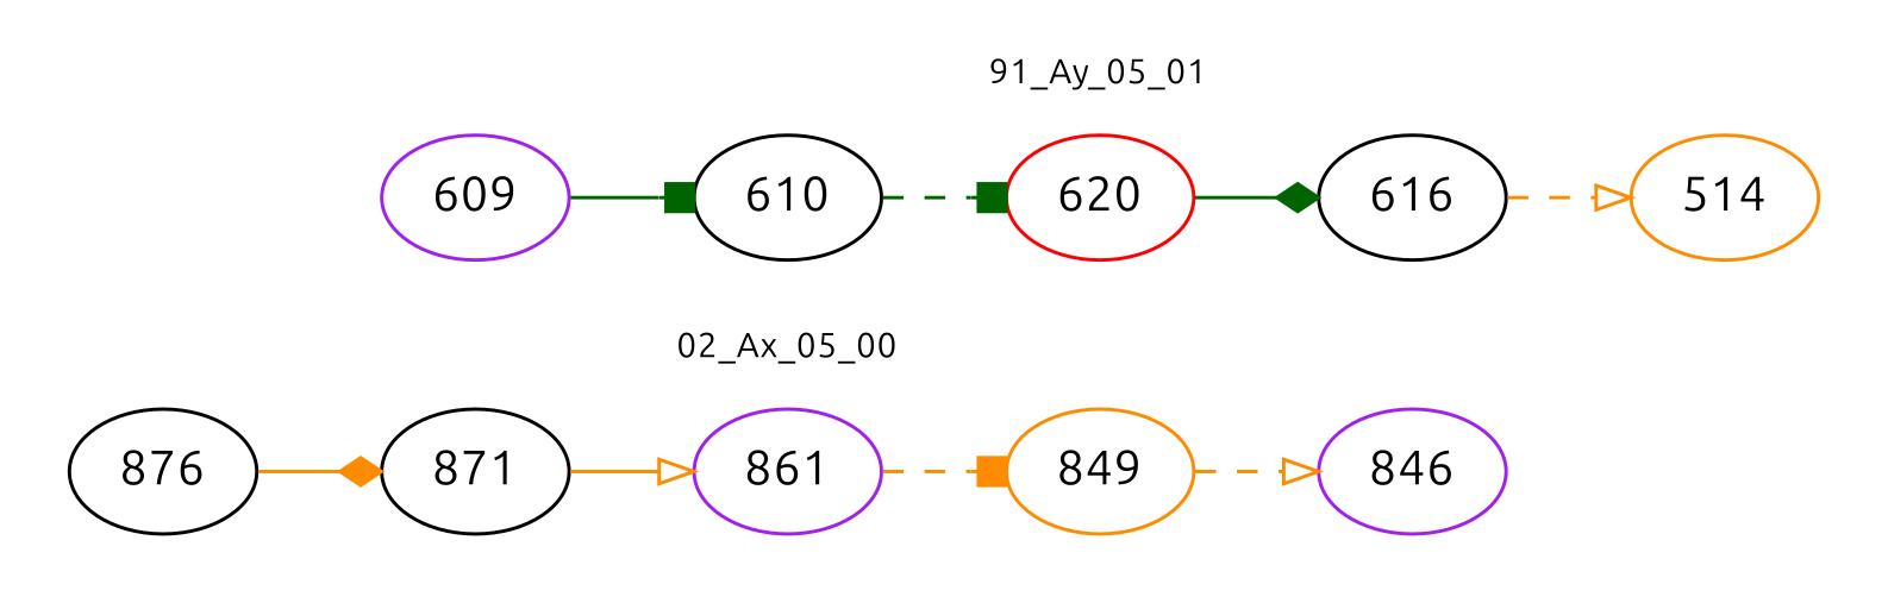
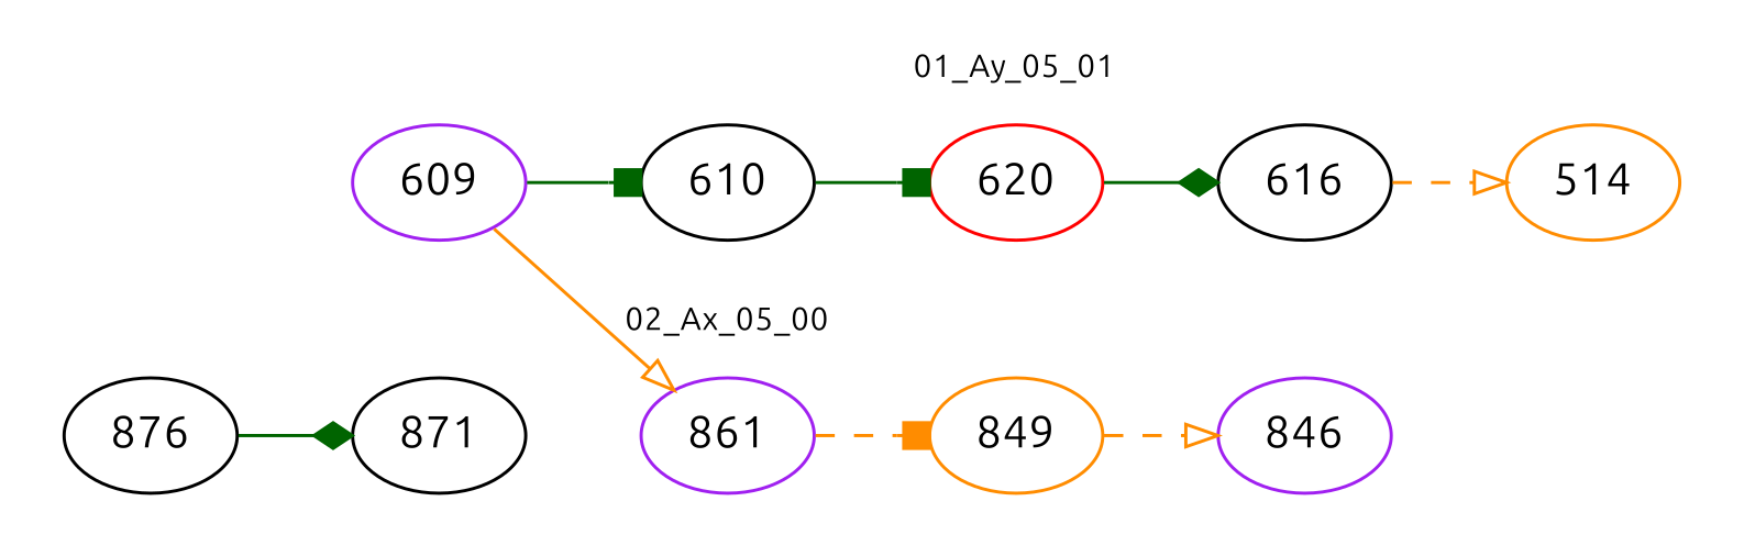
  digraph {
    fontname=Ubuntu
    rankdir=LR
    node [color=black fontname=Ubuntu]
    edge [arrowhead=box color=darkgreen fontname=Ubuntu style=solid]
    n1 [color=purple label=609]
    n2 [label=610]
    n3 [color=red label=620]
    n4 [label=616]
    n5 [color=darkorange label=514]
    n6 [label=876]
    n7 [label=871]
    n8 [color=purple label=861]
    n9 [color=darkorange label=849]
    n10 [color=purple label=846]
    subgraph cluster_1 {
      color=white
      fontsize=10
-     label="91_Ay_05_01"
+     label="01_Ay_05_01"
      n1
      n2
      n3
      n4
      n5
    }
    subgraph cluster_2 {
      color=white
      fontsize=10
      label="02_Ax_05_00"
      n6
      n7
      n8
      n9
      n10
    }
    n1 -> n2
-   n2 -> n3 [style=dashed]
+   n2 -> n3
    n3 -> n4 [arrowhead=diamond]
    n4 -> n5 [arrowhead=onormal color=darkorange style=dashed]
-   n6 -> n7 [arrowhead=diamond color=darkorange]
-   n7 -> n8 [arrowhead=onormal color=darkorange]
+   n6 -> n7 [arrowhead=diamond]
+   n1 -> n8 [arrowhead=onormal color=darkorange]
    n8 -> n9 [color=darkorange style=dashed]
    n9 -> n10 [arrowhead=onormal color=darkorange style=dashed]
  }
